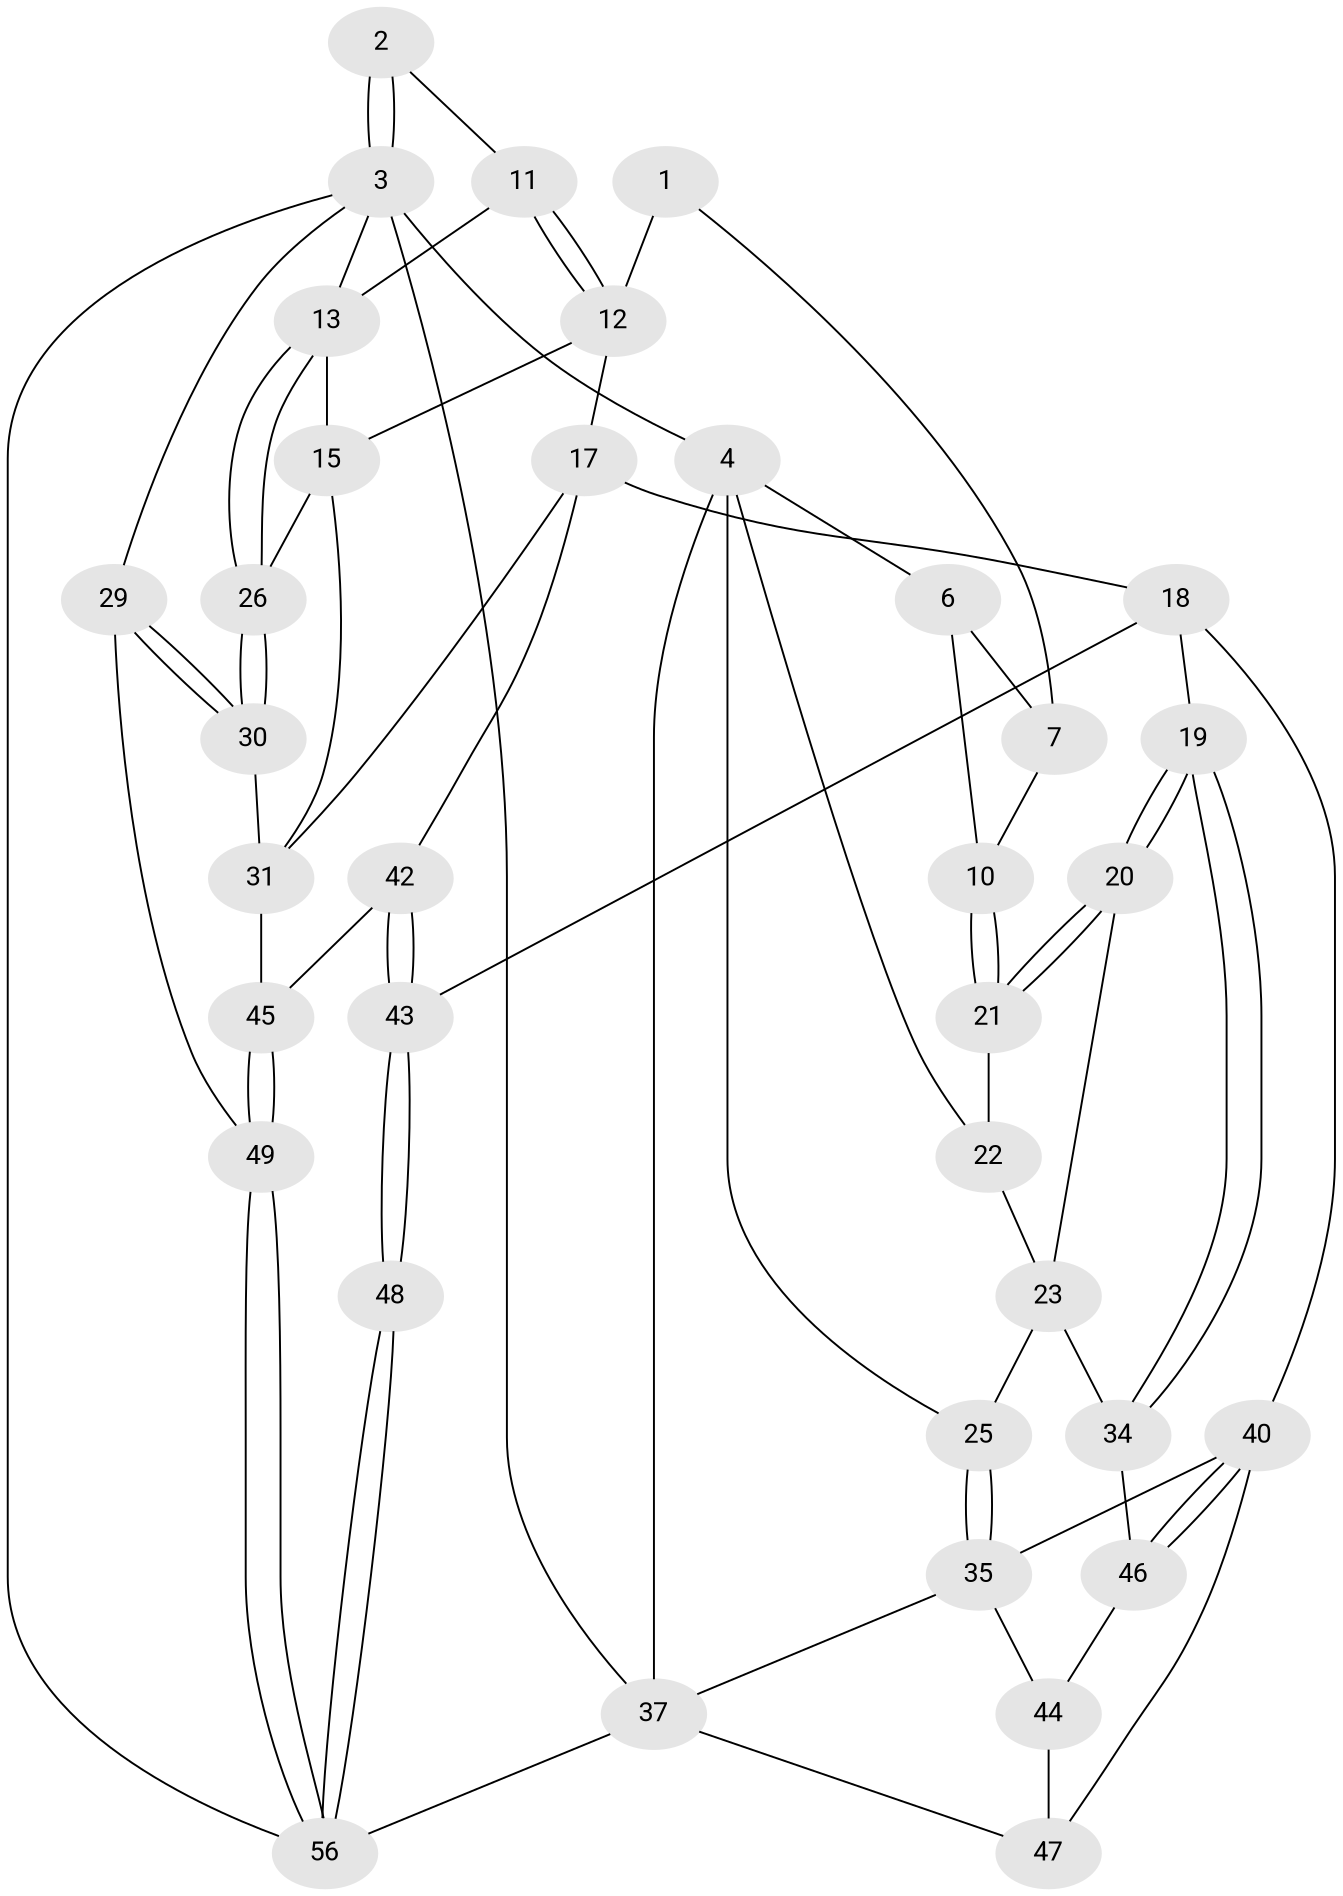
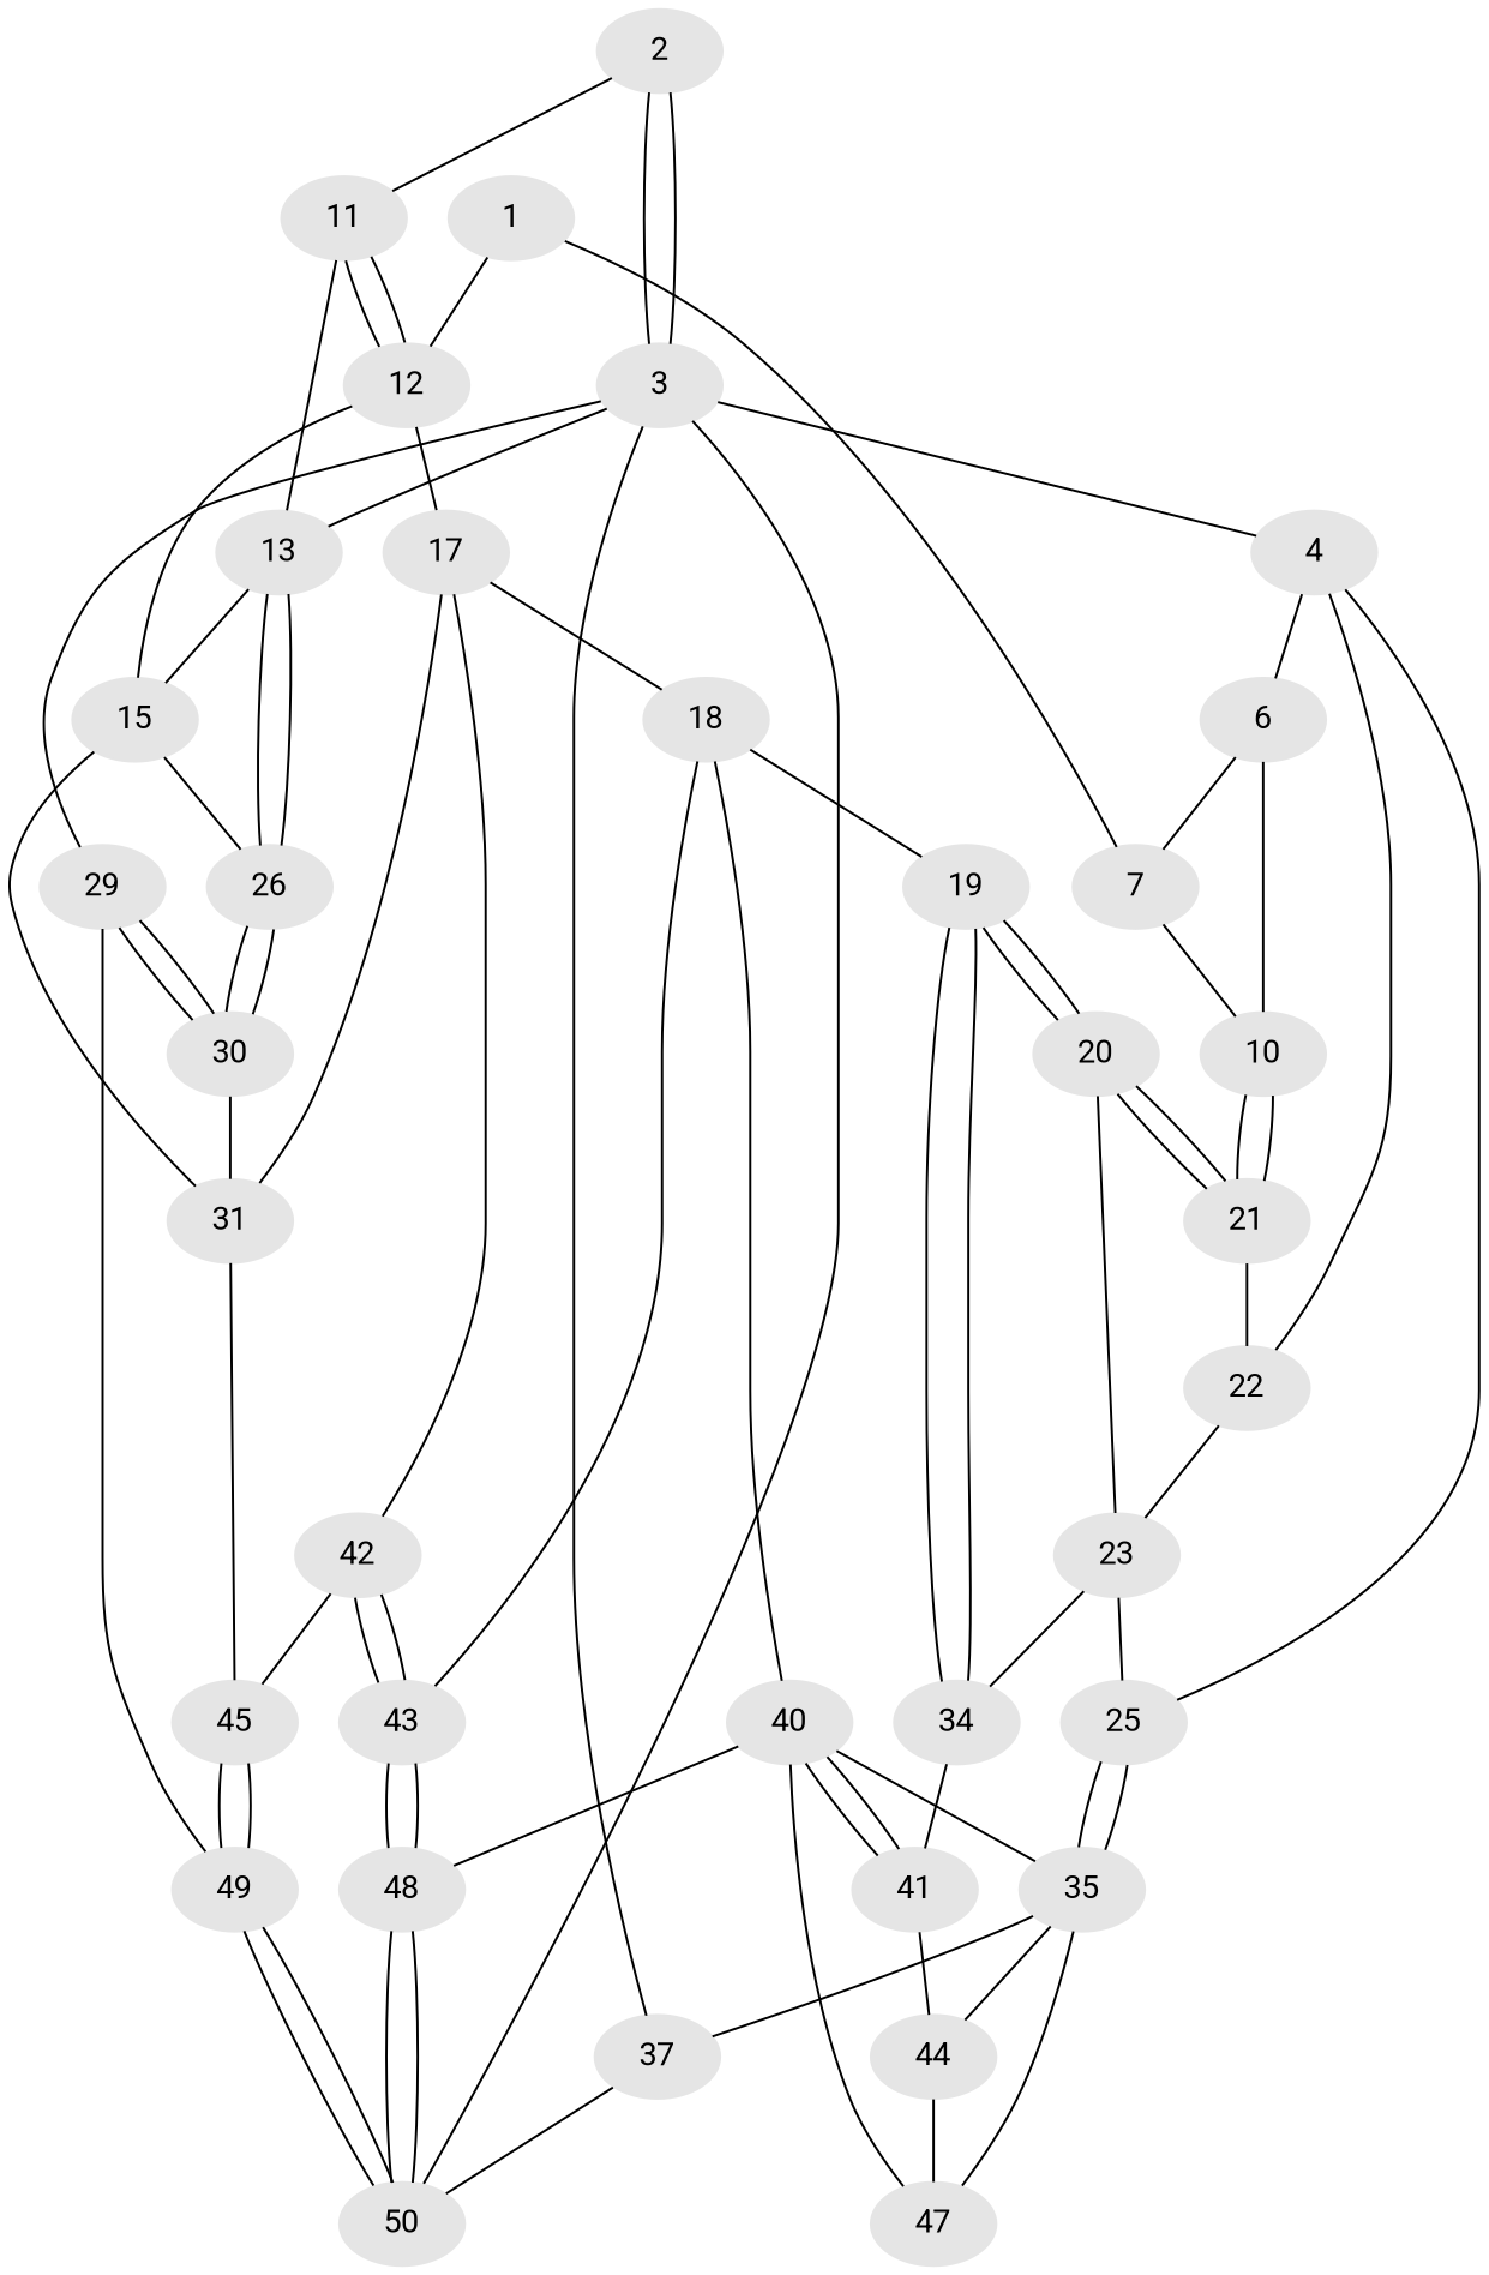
  graph {
    fontname=Roboto
    node [color=gray90 fontname=Roboto style=filled]
    edge [fontname=Roboto]
    1 [super="+8"]
    7 [super="+9"]
    12 [super="+16"]
    3 [super="+28"]
    2
    11
    10
    15 [super="+27"]
    17 [super="+32"]
    4 [super="+5"]
    13 [super="+14"]
    29
    37 [super="+52"]
-   50 [super="+51" label=56]
+   50 [super="+51"]
    6
    22
    25
    26
    30
    49
    47
    23 [super="+24"]
    35 [super="+36"]
    21
    31 [super="+33"]
    18 [super="+39"]
    42
    45
    19
    40 [super="+46"]
    43
    20
    34 [super="+38"]
-   41 [label=46]
+   41
    48
    44
    1 -- 7
    1 -- 12
    7 -- 10
    12 -- 15
    12 -- 17
    3 -- 4
    3 -- 13
    3 -- 29
    3 -- 37
    3 -- 50
    2 -- 3
    2 -- 3
    2 -- 11
    11 -- 12
    11 -- 12
    11 -- 13
    10 -- 21
    10 -- 21
    15 -- 26
    15 -- 31
    17 -- 31
    17 -- 18
    17 -- 42
-   4 -- 37
    4 -- 6
    4 -- 22
    4 -- 25
    13 -- 15
    13 -- 26
    13 -- 26
    29 -- 30
    29 -- 30
    29 -- 49
    37 -- 50
-   37 -- 47
+   35 -- 47
    6 -- 7
    6 -- 10
    22 -- 23
    25 -- 35
    25 -- 35
    26 -- 30
    26 -- 30
    30 -- 31
    49 -- 50
    49 -- 50
    23 -- 25
    23 -- 34
    35 -- 37
    35 -- 44
    21 -- 22
    31 -- 45
    18 -- 19
    18 -- 40
    18 -- 43
    42 -- 45
    42 -- 43
    42 -- 43
    45 -- 49
    45 -- 49
    19 -- 20
    19 -- 20
    19 -- 34
    19 -- 34
    40 -- 47
    40 -- 35
    40 -- 41
    40 -- 41
+   40 -- 48
    43 -- 48
    43 -- 48
    20 -- 23
    20 -- 21
    20 -- 21
    34 -- 41
    41 -- 44
    48 -- 50
    48 -- 50
    44 -- 47
  }
